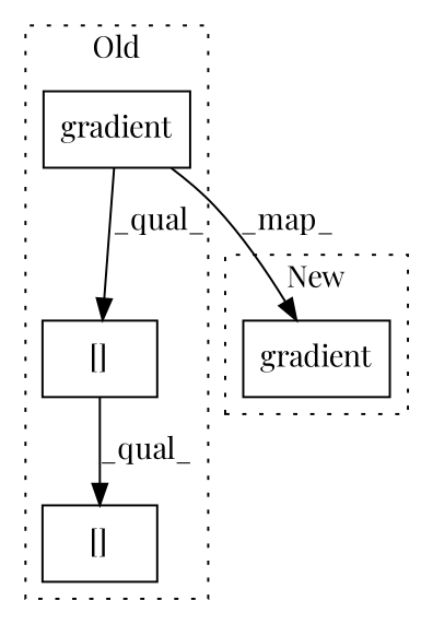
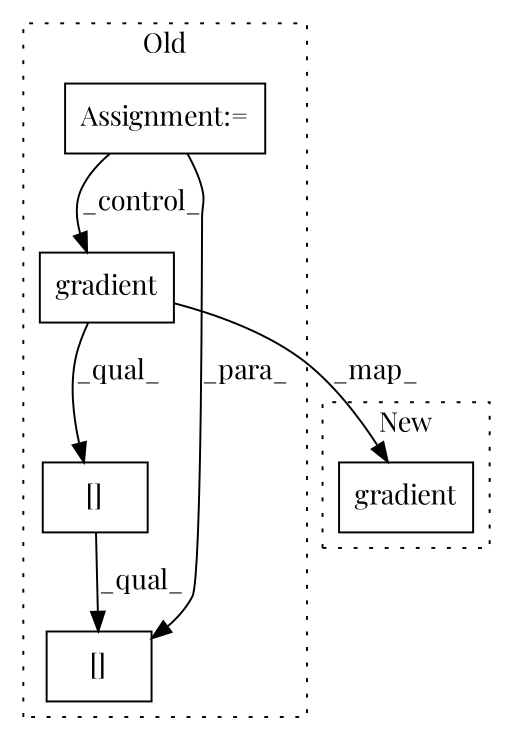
  digraph {
    fontname="Playfair Display"
    node [a=32 l="9,1" shape=box fontname="Playfair Display"]
    edge [fontname="Playfair Display"]
    n1 [label=gradient s="3168,3183"]
+   n2 [a=7 l="61,2" label="Assignment:=" s="2855,2961"]
    n3 [a=2 l="26,1" label="[]" s="3159,3192"]
    n4 [a=2 l="35,1" label="[]" s="3159,3198"]
    n5 [label=gradient s="2624,2639"]
    subgraph cluster_1 {
      label=Old
      style=dotted
      n1
+     n2
      n3
      n4
    }
    subgraph cluster_2 {
      label=New
      style=dotted
      n5
    }
    n1 -> n3 [label=_qual_]
    n1 -> n5 [label=_map_]
+   n2 -> n1 [label=_control_]
+   n2 -> n4 [label=_para_]
    n3 -> n4 [label=_qual_]
  }
